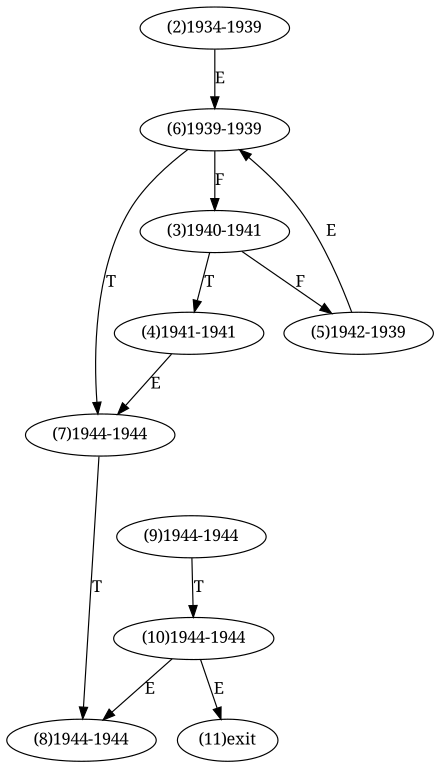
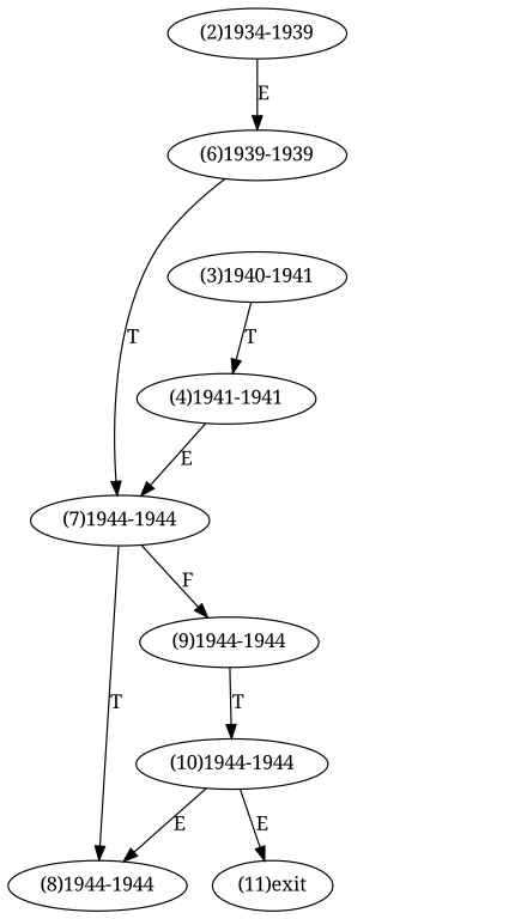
  digraph {
    fontname="Noto Serif"
    node [fontname="Noto Serif"]
    edge [fontname="Noto Serif"]
    n1 [label="(2)1934-1939"]
    n2 [label="(6)1939-1939"]
    n3 [label="(3)1940-1941"]
    n4 [label="(7)1944-1944"]
    n5 [label="(4)1941-1941"]
-   n6 [label="(5)1942-1939"]
    n7 [label="(8)1944-1944"]
    n8 [label="(9)1944-1944"]
    n9 [label="(10)1944-1944"]
    n10 [label="(11)exit"]
    n1 -> n2 [label=E]
-   n2 -> n3 [label=F]
    n2 -> n4 [label=T]
    n3 -> n5 [label=T]
-   n3 -> n6 [label=F]
    n4 -> n7 [label=T]
+   n4 -> n8 [label=F]
    n5 -> n4 [label=E]
-   n6 -> n2 [label=E]
    n8 -> n9 [label=T]
    n9 -> n7 [label=E]
    n9 -> n10 [label=E]
  }
